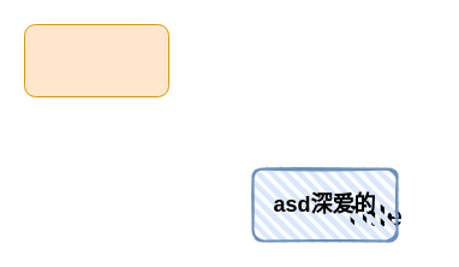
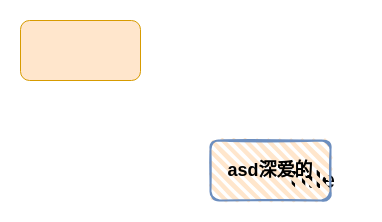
  <mxCell id="0" />
  <mxCell id="1" parent="0" />
  <mxCell id="2" value="" style="rounded=1;whiteSpace=wrap;html=1;fillColor=#ffe6cc;strokeColor=#d79b00;" parent="1" vertex="1"><mxGeometry x="20" y="20" width="120" height="60" as="geometry" /></mxCell>
  <mxCell id="3" value="Title" style="text;strokeColor=none;fillColor=none;html=1;fontSize=24;fontStyle=1;verticalAlign=middle;align=center;" parent="1" vertex="1"><mxGeometry x="260" y="160" width="100" height="40" as="geometry" /></mxCell>
- <mxCell id="4" value="&lt;h2&gt;asd深爱的&lt;/h2&gt;" style="rounded=1;whiteSpace=wrap;html=1;strokeWidth=2;fillWeight=4;hachureGap=8;hachureAngle=45;fillColor=#dae8fc;sketch=1;strokeColor=#6c8ebf;" parent="1" vertex="1"><mxGeometry x="210" y="140" width="120" height="60" as="geometry" /></mxCell>
+ <mxCell id="4" value="&lt;h2&gt;asd深爱的&lt;/h2&gt;" style="rounded=1;whiteSpace=wrap;html=1;strokeWidth=2;fillWeight=4;hachureGap=8;hachureAngle=45;fillColor=#ffe6cc;sketch=1;strokeColor=#6c8ebf;" parent="1" vertex="1"><mxGeometry x="210" y="140" width="120" height="60" as="geometry" /></mxCell>
